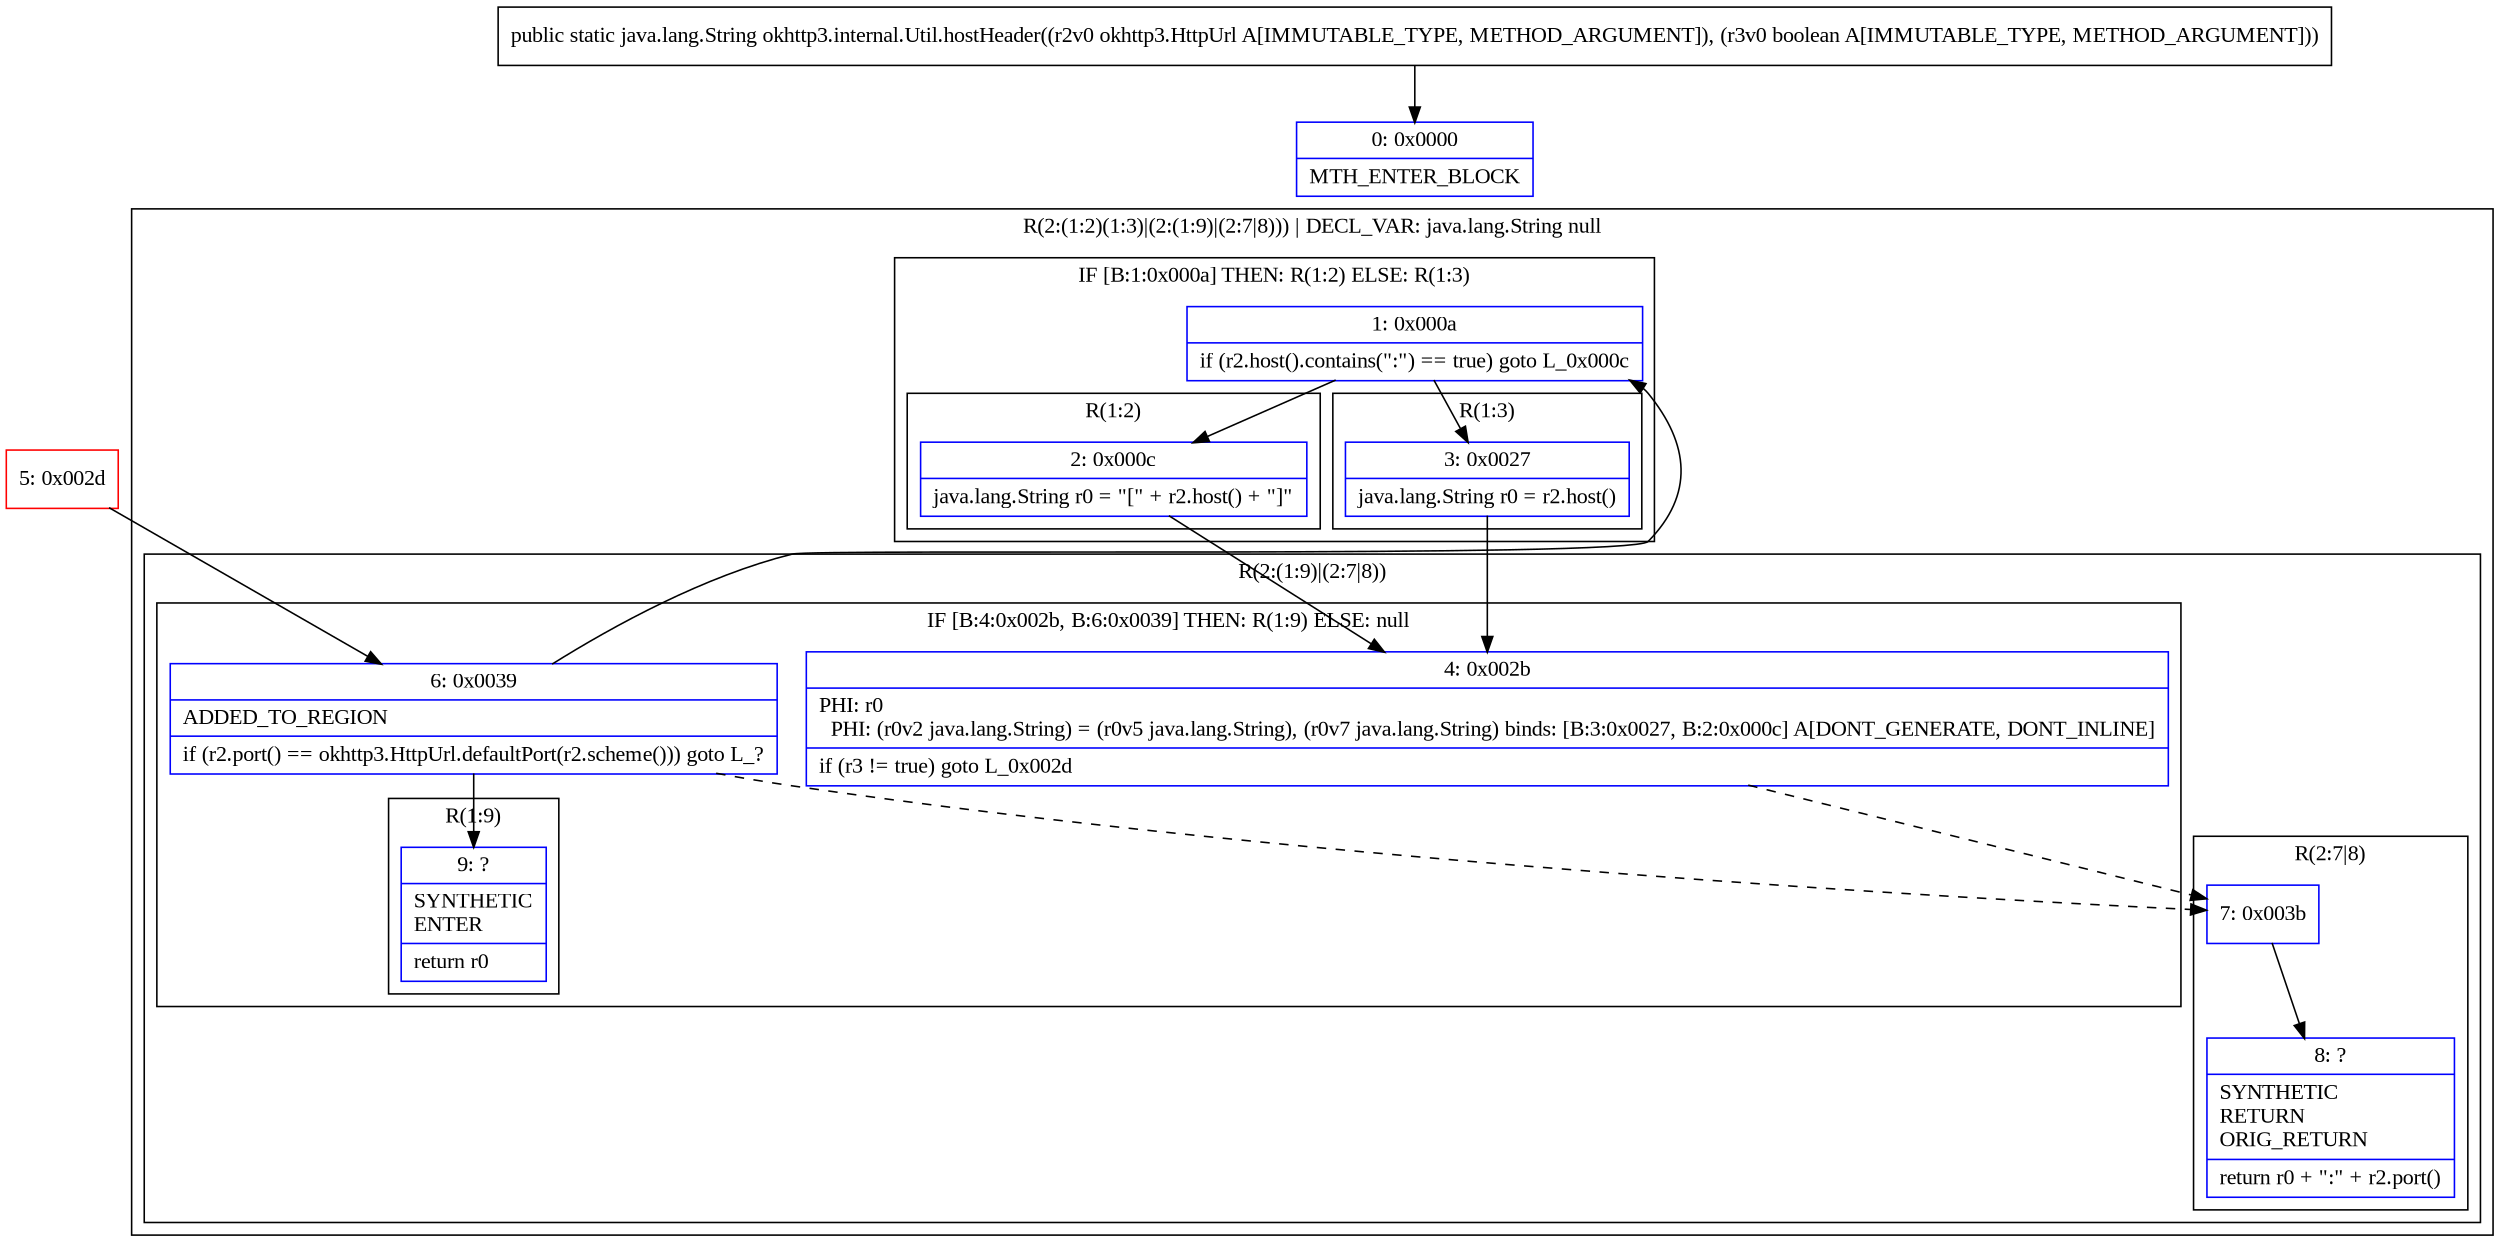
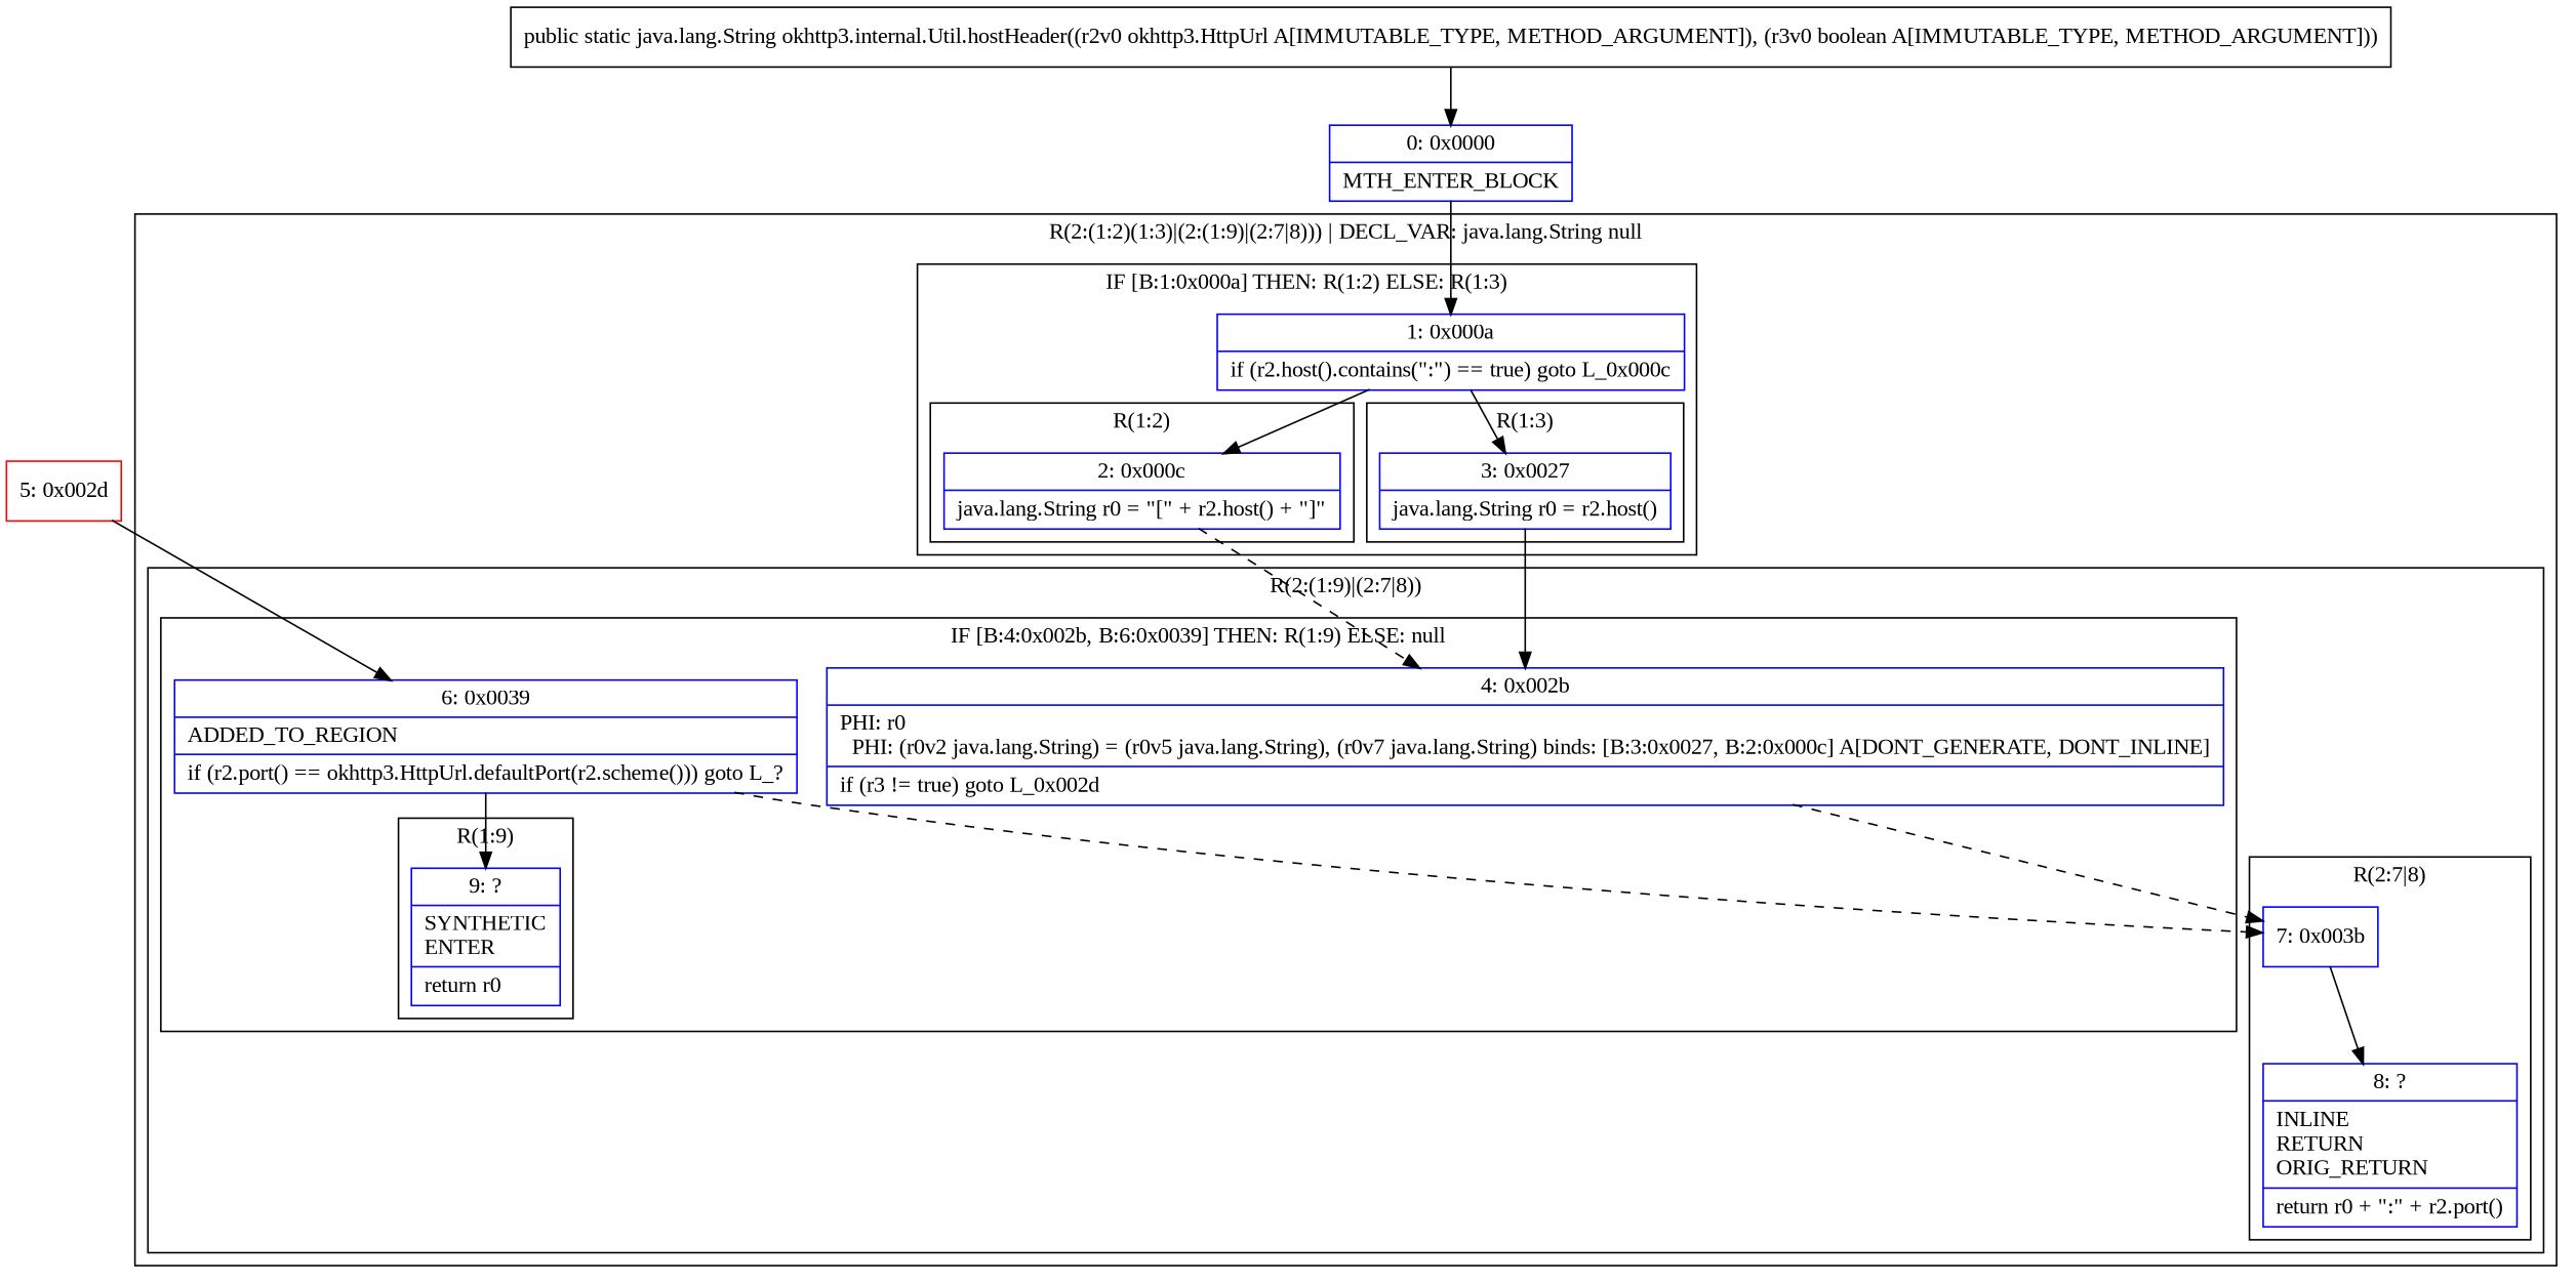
  digraph {
    fontname="Liberation Serif"
    node [color=blue fontname="Liberation Serif" shape=record]
    edge [fontname="Liberation Serif"]
    n1 [label="{2\:\ 0x000c|java.lang.String r0 = \"[\" + r2.host() + \"]\"\l}"]
    n2 [label="{3\:\ 0x0027|java.lang.String r0 = r2.host()\l}"]
    n3 [label="{1\:\ 0x000a|if (r2.host().contains(\":\") == true) goto L_0x000c\l}"]
    n4 [label="{9\:\ ?|SYNTHETIC\lENTER\l|return r0\l}"]
    n5 [label="{4\:\ 0x002b|PHI: r0 \l  PHI: (r0v2 java.lang.String) = (r0v5 java.lang.String), (r0v7 java.lang.String) binds: [B:3:0x0027, B:2:0x000c] A[DONT_GENERATE, DONT_INLINE]\l|if (r3 != true) goto L_0x002d\l}"]
    n6 [label="{6\:\ 0x0039|ADDED_TO_REGION\l|if (r2.port() == okhttp3.HttpUrl.defaultPort(r2.scheme())) goto L_?\l}"]
    n7 [label="{7\:\ 0x003b}"]
-   n8 [label="{8\:\ ?|SYNTHETIC\lRETURN\lORIG_RETURN\l|return r0 + \":\" + r2.port()\l}"]
+   n8 [label="{8\:\ ?|INLINE\lRETURN\lORIG_RETURN\l|return r0 + \":\" + r2.port()\l}"]
    n9 [color=red label="{5\:\ 0x002d}"]
    n10 [label="{0\:\ 0x0000|MTH_ENTER_BLOCK\l}"]
    n11 [label="{public static java.lang.String okhttp3.internal.Util.hostHeader((r2v0 okhttp3.HttpUrl A[IMMUTABLE_TYPE, METHOD_ARGUMENT]), (r3v0 boolean A[IMMUTABLE_TYPE, METHOD_ARGUMENT])) }" color=""]
    subgraph cluster_1 {
      label="R(2:(1:2)(1:3)|(2:(1:9)|(2:7|8))) | DECL_VAR: java.lang.String null\l"
      subgraph cluster_2 {
        label="IF [B:1:0x000a] THEN: R(1:2) ELSE: R(1:3)"
        n3
        subgraph cluster_3 {
          label="R(1:2)"
          n1
        }
        subgraph cluster_4 {
          label="R(1:3)"
          n2
        }
      }
      subgraph cluster_5 {
        label="R(2:(1:9)|(2:7|8))"
        subgraph cluster_6 {
          label="IF [B:4:0x002b, B:6:0x0039] THEN: R(1:9) ELSE: null"
          n5
          n6
          subgraph cluster_7 {
            label="R(1:9)"
            n4
          }
        }
        subgraph cluster_8 {
          label="R(2:7|8)"
          n7
          n8
        }
      }
    }
-   n1 -> n5
+   n1 -> n5 [style=dashed]
    n2 -> n5
    n3 -> n1
    n3 -> n2 [style=solid]
    n5 -> n7 [style=dashed]
    n6 -> n4
    n6 -> n7 [style=dashed]
    n7 -> n8
    n9 -> n6
-   n6 -> n3
+   n10 -> n3
    n11 -> n10
  }
